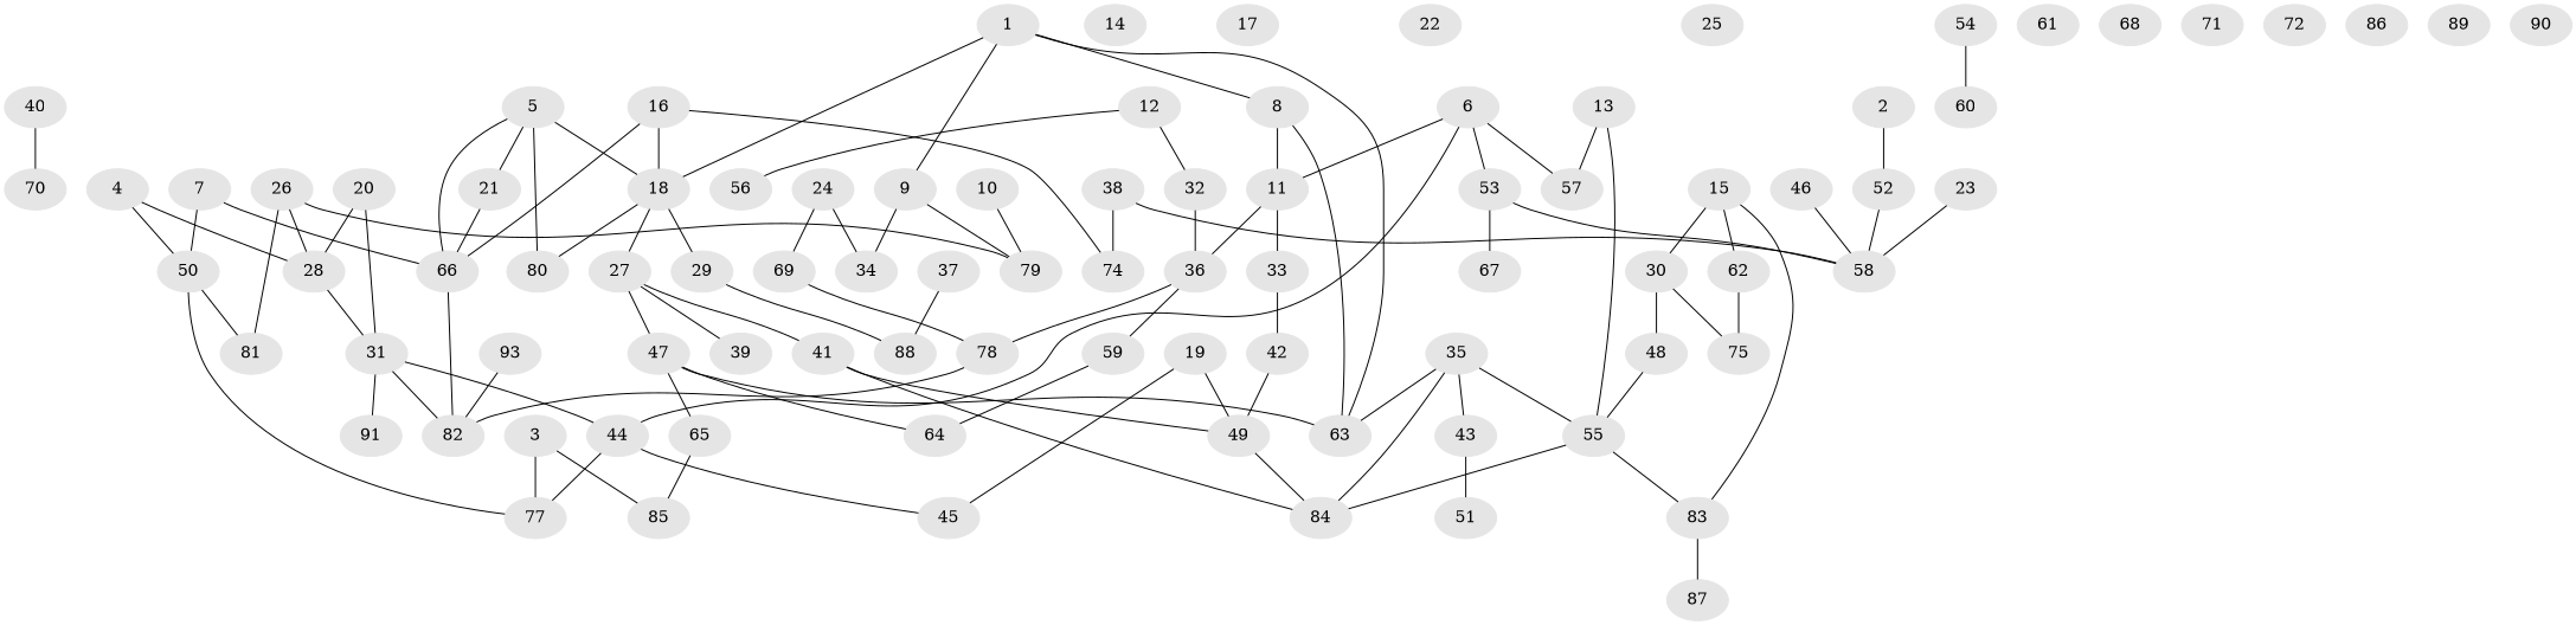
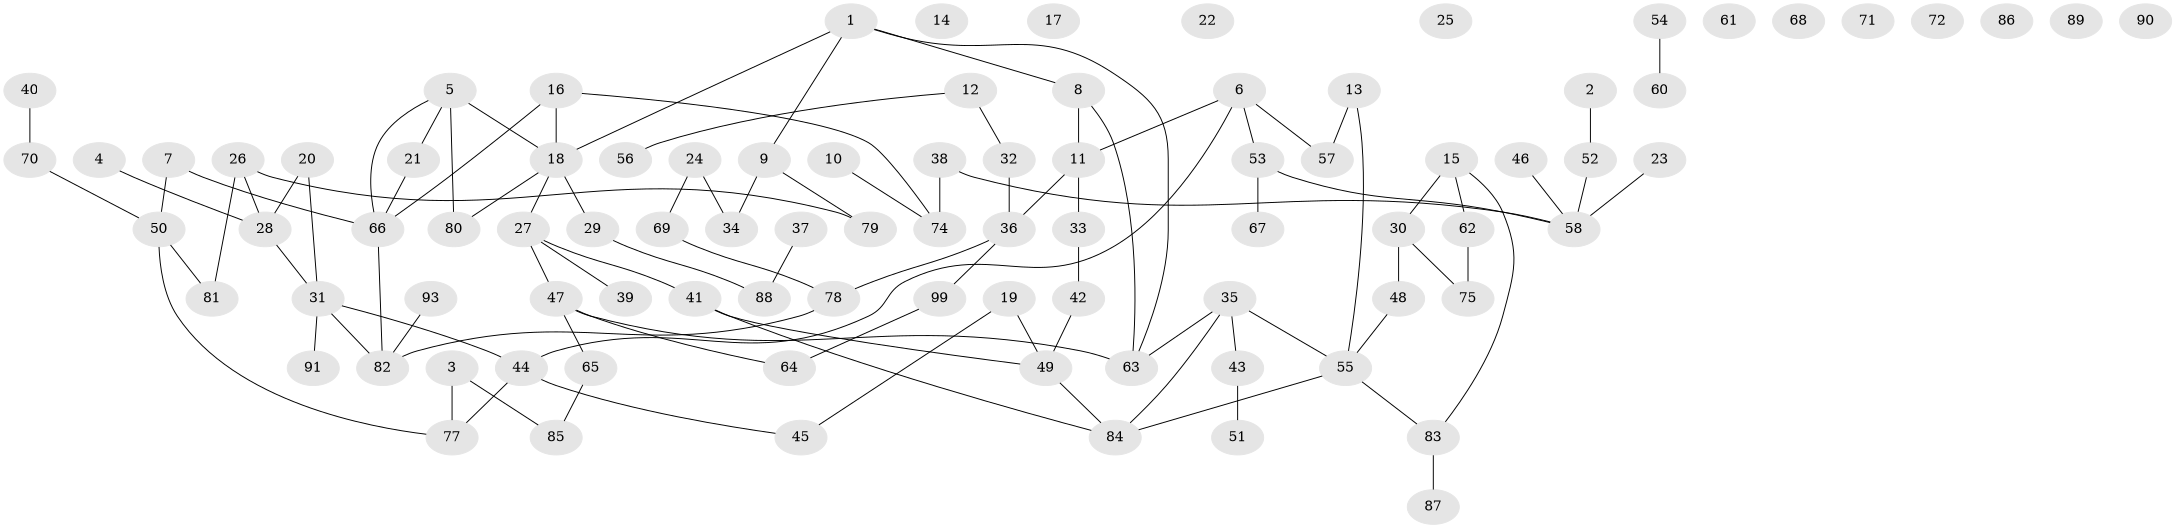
  graph {
    node [color=gray90 style=filled]
    1
    8
    9
    18
    63
    11
    34
    79
    80
    27
    29
    2
    52
    58
    3
    77
    85
    4
    28
    50
    31
    81
    5
    21
    66
    82
    6
    44
    53
    57
    33
    36
    45
    67
    7
    10
    42
-   59
+   59 [label=99]
    78
    12
    32
    56
    13
    55
    83
    84
    14
    15
    30
    62
    48
    75
    87
    16
    74
    17
    39
    41
    47
    88
    19
    49
    20
    91
    22
    23
    24
    69
    25
    26
    65
    64
    35
    43
    51
    37
    38
    40
    70
    46
    54
    60
    61
    68
    71
    72
    n87 [label=93]
    86
    89
    90
    1 -- 8
    1 -- 9
    1 -- 18
    1 -- 63
    8 -- 63
    8 -- 11
    9 -- 34
    9 -- 79
    18 -- 80
    18 -- 27
    18 -- 29
    11 -- 33
    11 -- 36
    27 -- 39
    27 -- 41
    27 -- 47
    29 -- 88
    2 -- 52
    52 -- 58
    3 -- 77
    3 -- 85
    4 -- 28
-   4 -- 50
+   70 -- 50
    28 -- 31
    50 -- 77
    50 -- 81
    31 -- 82
    31 -- 44
    31 -- 91
    5 -- 18
    5 -- 80
    5 -- 21
    5 -- 66
    21 -- 66
    66 -- 82
    6 -- 11
    6 -- 44
    6 -- 53
    6 -- 57
    44 -- 77
    44 -- 45
    53 -- 58
    53 -- 67
    33 -- 42
    36 -- 59
    36 -- 78
    7 -- 50
    7 -- 66
-   10 -- 79
+   10 -- 74
    42 -- 49
    59 -- 64
    78 -- 82
    12 -- 32
    12 -- 56
    32 -- 36
    13 -- 57
    13 -- 55
    55 -- 83
    55 -- 84
    83 -- 87
    15 -- 83
    15 -- 30
    15 -- 62
    30 -- 48
    30 -- 75
    62 -- 75
    48 -- 55
    16 -- 18
    16 -- 66
    16 -- 74
    41 -- 84
    41 -- 49
    47 -- 63
    47 -- 65
    47 -- 64
    19 -- 45
    19 -- 49
    49 -- 84
    20 -- 28
    20 -- 31
    23 -- 58
    24 -- 34
    24 -- 69
    69 -- 78
    26 -- 79
    26 -- 28
    26 -- 81
    65 -- 85
    35 -- 63
    35 -- 55
    35 -- 84
    35 -- 43
    43 -- 51
    37 -- 88
    38 -- 58
    38 -- 74
    40 -- 70
    46 -- 58
    54 -- 60
    n87 -- 82
  }
